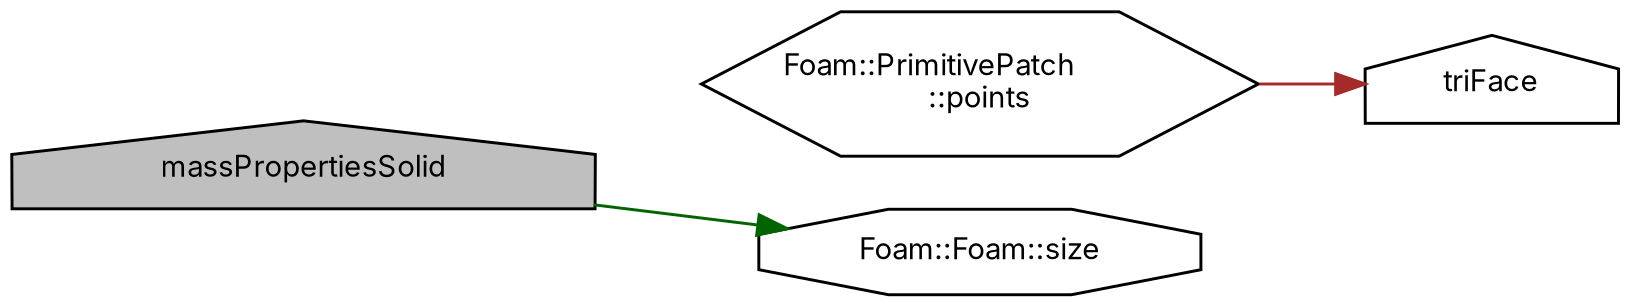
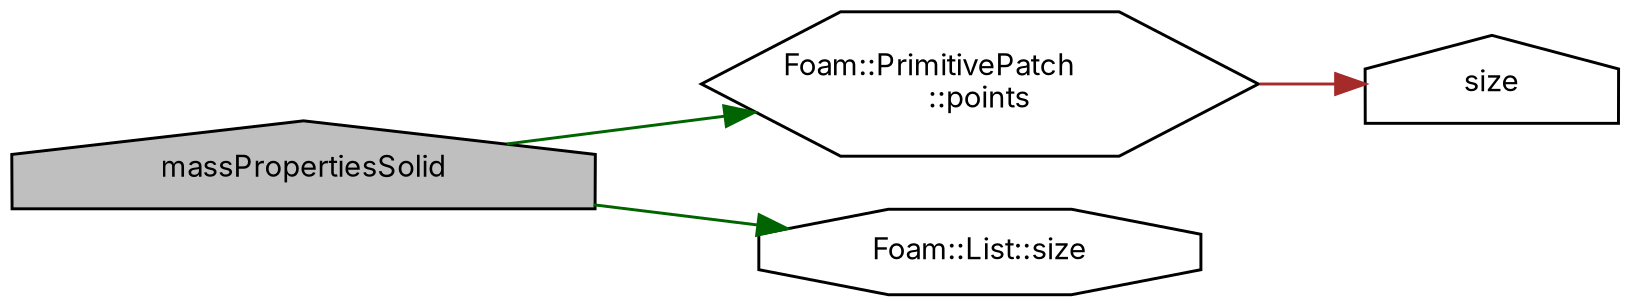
  digraph {
    fontname=Inter
    rankdir=LR
    node [color=black fontname=Inter fontsize=10 shape=house]
    edge [color=darkgreen fontname=Inter fontsize=10 labelfontname=Helvetica labelfontsize=10 style=solid]
    n1 [fillcolor=grey75 fontcolor=black height=0.2 label=massPropertiesSolid style=filled width=0.4]
    n2 [height=0.2 label="Foam::PrimitivePatch\l::points" shape=hexagon width=0.4]
-   n3 [height=0.2 label="Foam::Foam::size" shape=octagon width=0.4]
-   n4 [height=0.2 label=triFace width=0.4]
+   n3 [height=0.2 label="Foam::List::size" shape=octagon width=0.4]
+   n4 [height=0.2 label=size width=0.4]
+   n1 -> n2
    n1 -> n3
    n2 -> n4 [color=brown]
  }
